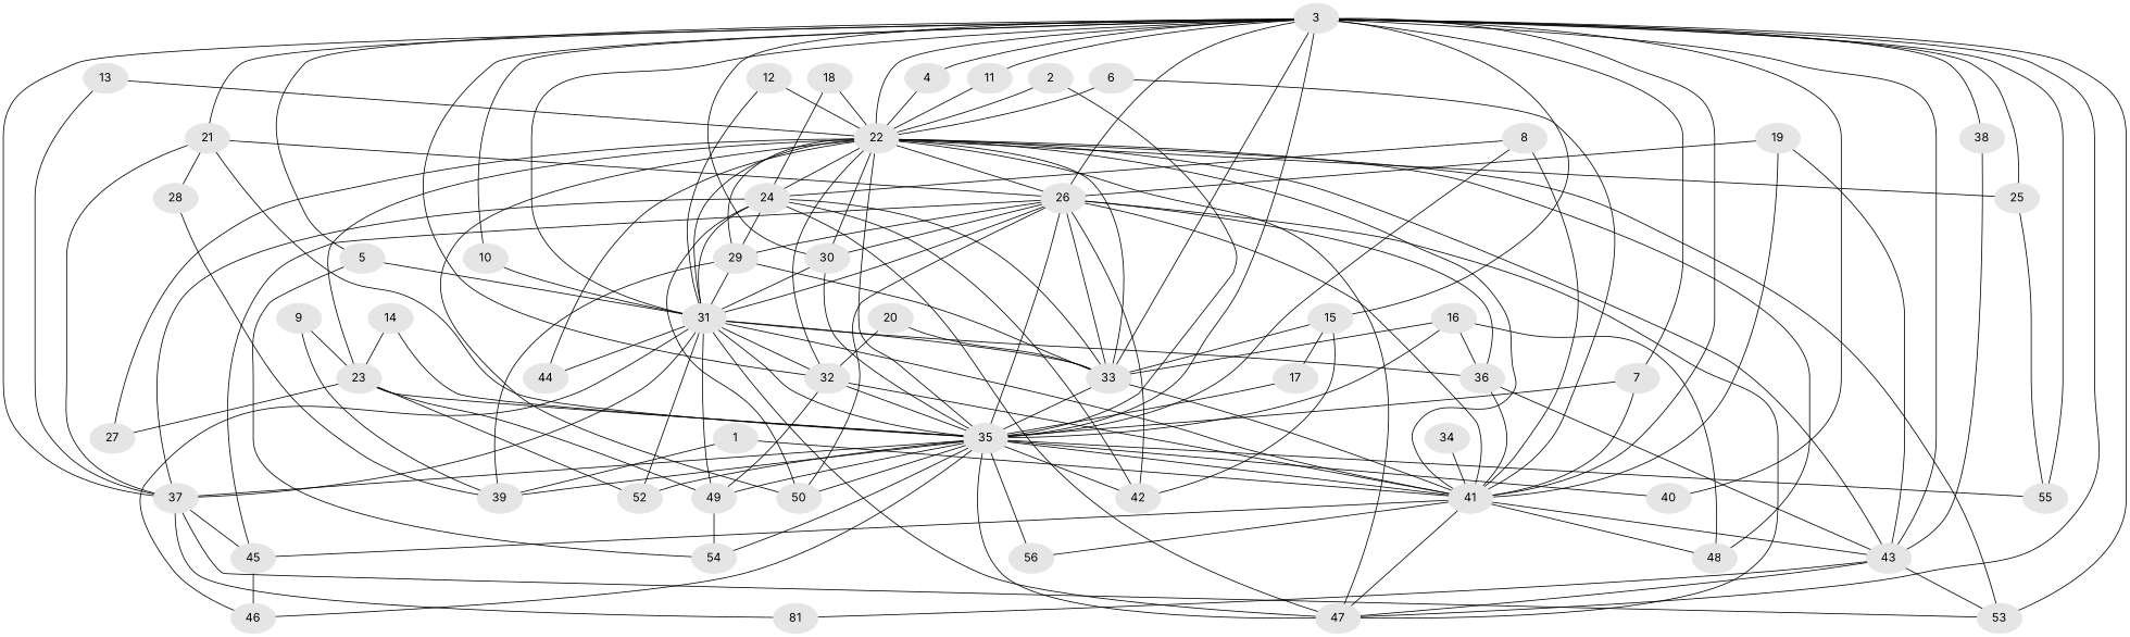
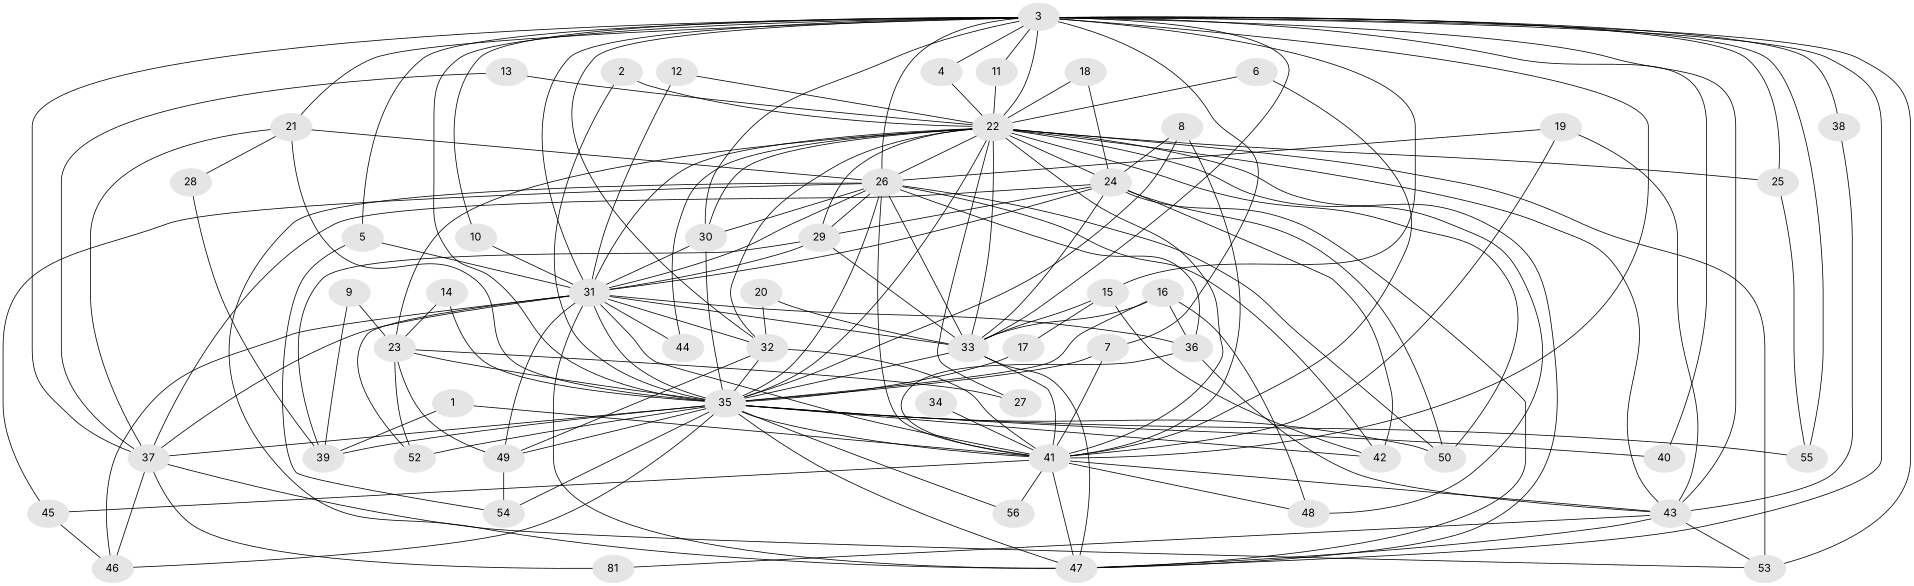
  graph {
    fontname=Inter
    node [color=gray90 fontname=Inter style=filled]
    edge [fontname=Inter weight=1.0]
    1
    39
    41
    43
    47
    48
    45
    56
    2
    22
    35
    25
    26
    30
    31
    32
    33
    53
    24
    23
    27
    29
    44
    50
    37
    40
    55
    54
    42
    49
    52
    46
    3
    4
    5
    7
    10
    11
    15
    21
    38
    17
    28
    36
    n45 [label=81]
    6
    8
    9
    12
    13
    14
    16
    18
    19
    20
    34
    1 -- 39
    1 -- 41
    41 -- 43
    41 -- 47
    41 -- 48
    41 -- 45
    41 -- 56
    43 -- 47
    43 -- 53
    43 -- n45
    45 -- 46
    2 -- 22
    2 -- 35
    22 -- 41
    22 -- 43
    22 -- 47
    22 -- 48
    22 -- 35 [weight=2.0]
    22 -- 25
    22 -- 26
    22 -- 30
    22 -- 31
    22 -- 32
    22 -- 33
    22 -- 53 [weight=2.0]
    22 -- 24
    22 -- 23 [weight=2.0]
    22 -- 27
    22 -- 29
    22 -- 44
    22 -- 50
    35 -- 39
    35 -- 41 [weight=2.0]
    35 -- 47 [weight=3.0]
    35 -- 56
    35 -- 50
    35 -- 37
    35 -- 40
    35 -- 55
    35 -- 54
    35 -- 42
    35 -- 49
    35 -- 52 [weight=2.0]
    35 -- 46
    25 -- 55
    26 -- 41
    26 -- 47
    26 -- 45
    26 -- 35 [weight=2.0]
    26 -- 30
    26 -- 31 [weight=2.0]
    26 -- 33
    26 -- 29
    26 -- 50
    26 -- 42
    26 -- 36
    30 -- 35
    30 -- 31
    31 -- 41
    31 -- 47
    31 -- 35 [weight=3.0]
    31 -- 32
    31 -- 33
    31 -- 44
    31 -- 37
    31 -- 49
    31 -- 52
    31 -- 46
    31 -- 36
    32 -- 41
    32 -- 35
    32 -- 49
    33 -- 41
+   33 -- 47
    33 -- 35 [weight=3.0]
    24 -- 47
    24 -- 31
    24 -- 33
    24 -- 29
    24 -- 50
    24 -- 37
    24 -- 42
    23 -- 35
    23 -- 27
    23 -- 49
    23 -- 52
    29 -- 39
    29 -- 31
    29 -- 33
    37 -- 53
-   37 -- 45
+   37 -- 46
    37 -- n45
    49 -- 54
    3 -- 41 [weight=3.0]
    3 -- 43 [weight=2.0]
    3 -- 47 [weight=2.0]
    3 -- 22 [weight=2.0]
    3 -- 35 [weight=5.0]
    3 -- 25
    3 -- 26 [weight=2.0]
    3 -- 30
    3 -- 31 [weight=2.0]
    3 -- 32
    3 -- 33 [weight=2.0]
    3 -- 53
    3 -- 37
    3 -- 40 [weight=2.0]
    3 -- 55
    3 -- 4
    3 -- 5
    3 -- 7
    3 -- 10
    3 -- 11
    3 -- 15
    3 -- 21
    3 -- 38
    4 -- 22
    5 -- 31
    5 -- 54
    7 -- 41
    7 -- 35
    10 -- 31
    11 -- 22
    15 -- 33 [weight=2.0]
    15 -- 42
    15 -- 17
    21 -- 35
    21 -- 26
    21 -- 37
    21 -- 28
    38 -- 43
    17 -- 35
    28 -- 39
    36 -- 41
    36 -- 43
    6 -- 41
    6 -- 22
    8 -- 41
    8 -- 35
    8 -- 24
    9 -- 39
    9 -- 23
    12 -- 22
    12 -- 31
    13 -- 22
    13 -- 37
    14 -- 35
    14 -- 23
    16 -- 48
    16 -- 35
    16 -- 33
    16 -- 36
    18 -- 22
    18 -- 24
    19 -- 41
    19 -- 43
    19 -- 26
    20 -- 32
    20 -- 33 [weight=2.0]
    34 -- 41
  }
